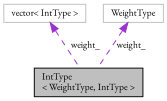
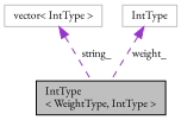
  digraph {
    fontname="EB Garamond"
    node [color=grey75 fillcolor=white fontname="EB Garamond" fontsize=10 shape=record style=filled]
    edge [color=darkorchid3 dir=back fontname="EB Garamond" fontsize=10 labelfontname=Helvetica labelfontsize=10 style=dashed]
    n1 [color=black fillcolor=grey75 fontcolor=black height=0.2 label="IntType\l\< WeightType, IntType \>" width=0.4]
    n2 [height=0.2 label="vector\< IntType \>" width=0.4]
-   n3 [height=0.2 label=WeightType width=0.4]
-   n2 -> n1 [label=" weight_"]
+   n3 [height=0.2 label=IntType width=0.4]
+   n2 -> n1 [label=" string_"]
    n3 -> n1 [label=" weight_"]
  }
